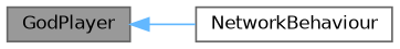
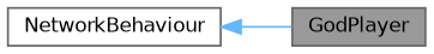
  digraph {
    rankdir=LR
    node [color=gray40 fontname=Helvetica fontsize=10 shape=box style=filled]
    n1 [fillcolor=grey60 fontcolor=black height=0.2 label=GodPlayer width=0.4]
    n2 [fillcolor=white height=0.2 label=NetworkBehaviour width=0.4]
-   n1 -> n2 [color=steelblue1 dir=back fontname=Helvetica fontsize=10 labelfontname=Helvetica labelfontsize=10 style=solid]
+   n2 -> n1 [color=steelblue1 dir=back fontname=Helvetica fontsize=10 labelfontname=Helvetica labelfontsize=10 style=solid]
  }
